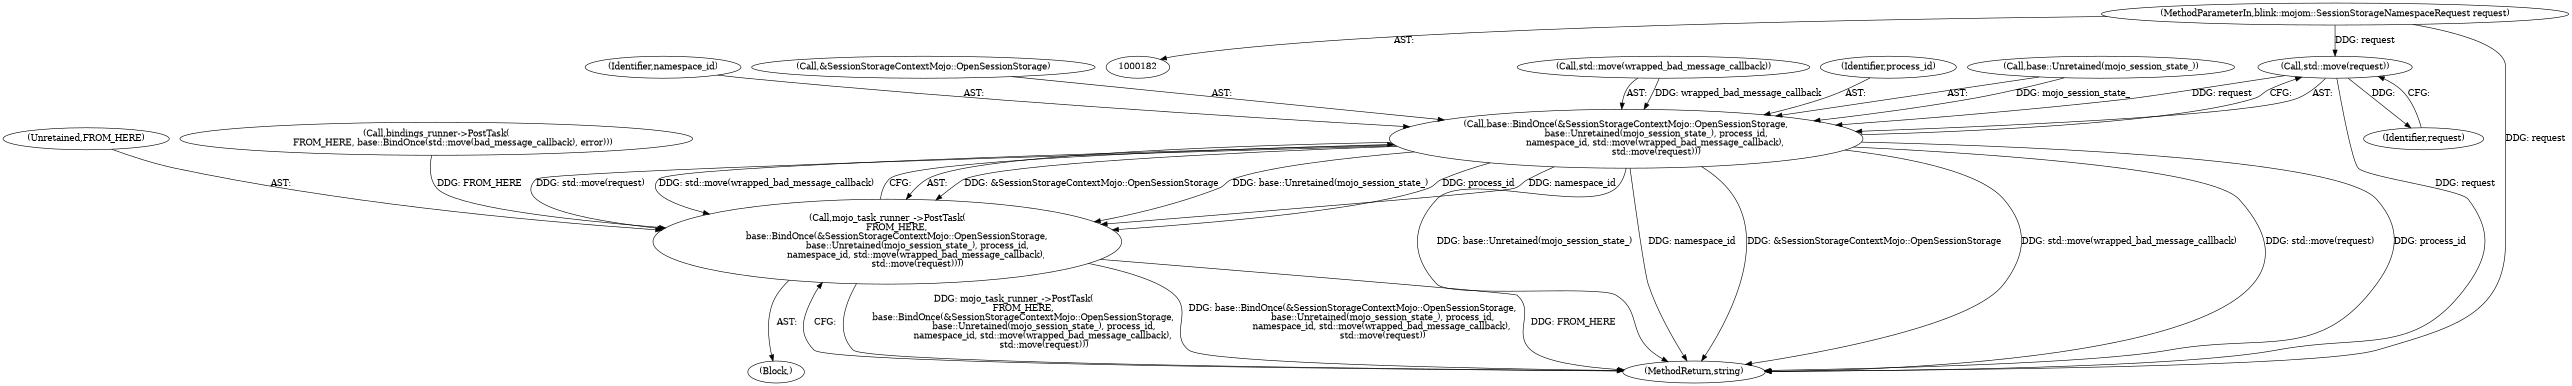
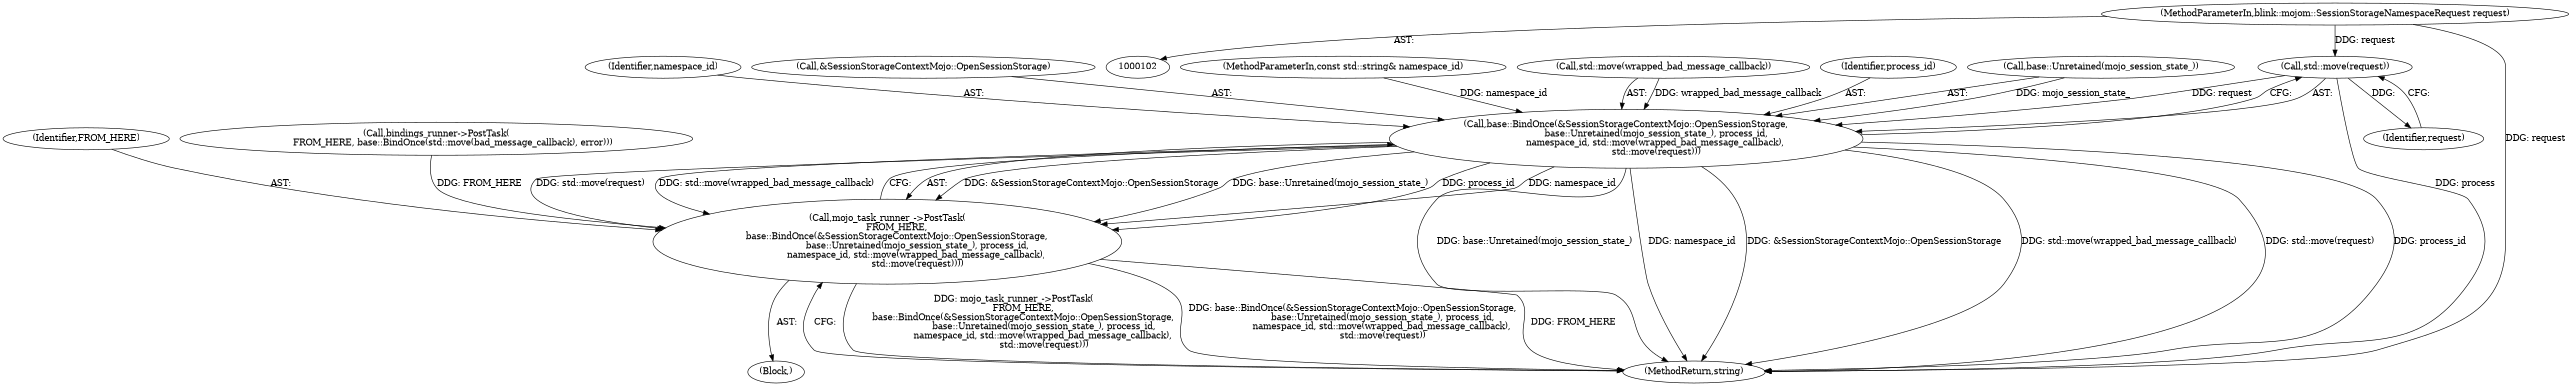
  digraph {
    n1 [label="(Call,std::move(request))"]
    n2 [label="(Call,base::BindOnce(&SessionStorageContextMojo::OpenSessionStorage,\n                      base::Unretained(mojo_session_state_), process_id,\n                     namespace_id, std::move(wrapped_bad_message_callback),\n                      std::move(request)))"]
    n3 [label="(Identifier,request)"]
    n4 [label="(MethodReturn,string)"]
    n5 [label="(Call,mojo_task_runner_->PostTask(\n       FROM_HERE,\n       base::BindOnce(&SessionStorageContextMojo::OpenSessionStorage,\n                      base::Unretained(mojo_session_state_), process_id,\n                     namespace_id, std::move(wrapped_bad_message_callback),\n                      std::move(request))))"]
    n6 [label="(MethodParameterIn,blink::mojom::SessionStorageNamespaceRequest request)"]
-   1000102 [label=1000182]
+   1000102
    n8 [label="(Block,)"]
    n9 [label="(Identifier,process_id)"]
    n10 [label="(Call,base::Unretained(mojo_session_state_))"]
    n11 [label="(Call,bindings_runner->PostTask(\n            FROM_HERE, base::BindOnce(std::move(bad_message_callback), error)))"]
    n12 [label="(Identifier,namespace_id)"]
-   n13 [label="(Unretained,FROM_HERE)"]
+   n13 [label="(Identifier,FROM_HERE)"]
    n14 [label="(Call,&SessionStorageContextMojo::OpenSessionStorage)"]
+   n15 [label="(MethodParameterIn,const std::string& namespace_id)"]
    n16 [label="(Call,std::move(wrapped_bad_message_callback))"]
    n1 -> n2 [label="AST: "]
    n1 -> n2 [label="DDG: request"]
    n1 -> n3 [label="DDG: "]
-   n1 -> n4 [label="DDG: request"]
+   n1 -> n4 [label="DDG: process"]
    n2 -> n1 [label="CFG: "]
    n2 -> n4 [label="DDG: namespace_id"]
    n2 -> n4 [label="DDG: &SessionStorageContextMojo::OpenSessionStorage"]
    n2 -> n4 [label="DDG: std::move(wrapped_bad_message_callback)"]
    n2 -> n4 [label="DDG: std::move(request)"]
    n2 -> n4 [label="DDG: process_id"]
    n2 -> n4 [label="DDG: base::Unretained(mojo_session_state_)"]
    n2 -> n5 [label="AST: "]
    n2 -> n5 [label="DDG: &SessionStorageContextMojo::OpenSessionStorage"]
    n2 -> n5 [label="DDG: base::Unretained(mojo_session_state_)"]
    n2 -> n5 [label="DDG: process_id"]
    n2 -> n5 [label="DDG: namespace_id"]
    n2 -> n5 [label="DDG: std::move(request)"]
    n2 -> n5 [label="DDG: std::move(wrapped_bad_message_callback)"]
    n3 -> n1 [label="CFG: "]
    n4 -> n5 [label="CFG: "]
    n5 -> n2 [label="CFG: "]
    n5 -> n4 [label="DDG: mojo_task_runner_->PostTask(\n       FROM_HERE,\n       base::BindOnce(&SessionStorageContextMojo::OpenSessionStorage,\n                      base::Unretained(mojo_session_state_), process_id,\n                     namespace_id, std::move(wrapped_bad_message_callback),\n                      std::move(request)))"]
    n5 -> n4 [label="DDG: base::BindOnce(&SessionStorageContextMojo::OpenSessionStorage,\n                      base::Unretained(mojo_session_state_), process_id,\n                     namespace_id, std::move(wrapped_bad_message_callback),\n                      std::move(request))"]
    n5 -> n4 [label="DDG: FROM_HERE"]
    n5 -> n8 [label="AST: "]
    n6 -> n1 [label="DDG: request"]
    n6 -> n4 [label="DDG: request"]
    n6 -> 1000102 [label="AST: "]
    n9 -> n2 [label="AST: "]
    n10 -> n2 [label="AST: "]
    n10 -> n2 [label="DDG: mojo_session_state_"]
    n11 -> n5 [label="DDG: FROM_HERE"]
    n12 -> n2 [label="AST: "]
    n13 -> n5 [label="AST: "]
    n14 -> n2 [label="AST: "]
+   n15 -> n2 [label="DDG: namespace_id"]
    n16 -> n2 [label="AST: "]
    n16 -> n2 [label="DDG: wrapped_bad_message_callback"]
  }
